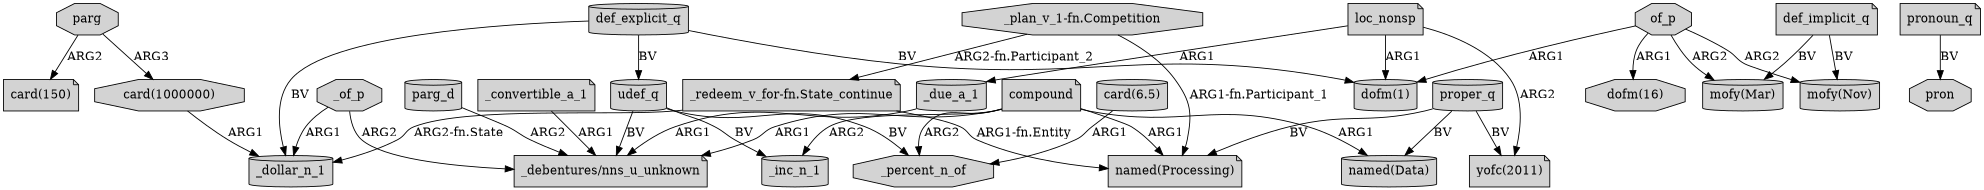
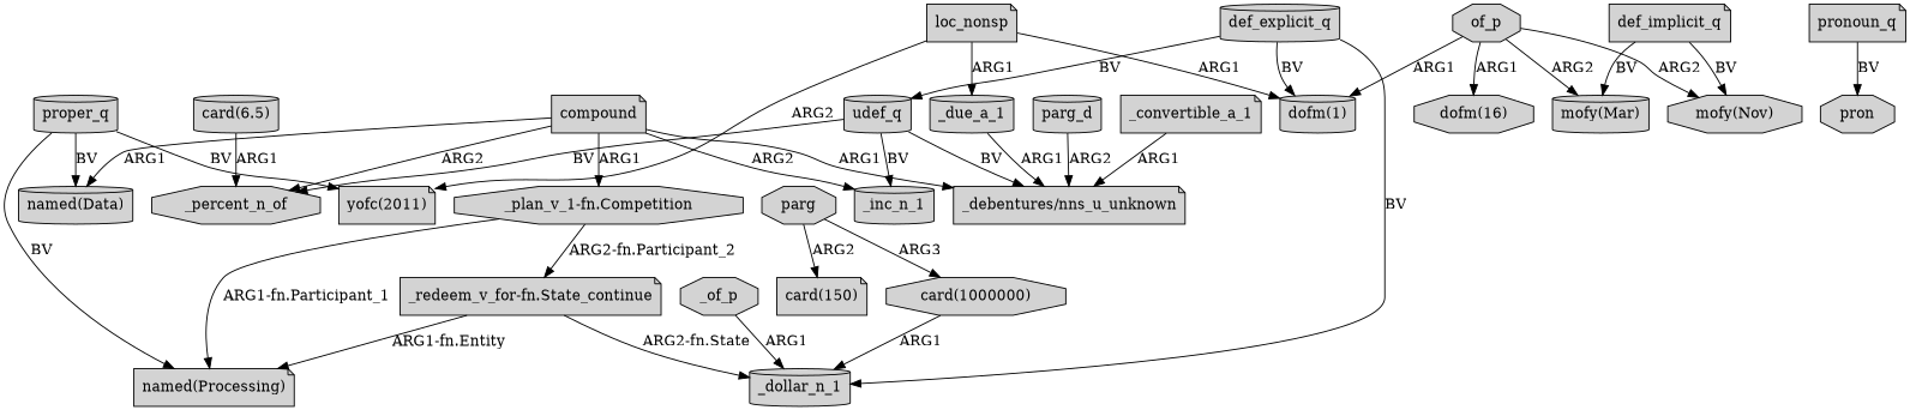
  digraph {
    node [shape=cylinder style=filled]
    def_explicit_q
    _dollar_n_1
    "dofm(1)"
    udef_q
    _of_p [shape=octagon]
    "_debentures/nns_u_unknown" [shape=note]
    of_p [shape=octagon]
    "dofm(16)" [shape=octagon]
    "mofy(Mar)"
-   "mofy(Nov)"
+   "mofy(Nov)" [shape=octagon]
    def_implicit_q [shape=note]
    compound [shape=note]
    "named(Processing)" [shape=note]
    "named(Data)"
    _inc_n_1
    _percent_n_of [shape=octagon]
    "_redeem_v_for-fn.State_continue" [shape=note]
    n18 [label=parg shape=octagon]
    "card(1000000)" [shape=octagon]
    "card(150)" [shape=note]
    proper_q
    "yofc(2011)" [shape=note]
    pronoun_q [shape=note]
    pron [shape=octagon]
    parg_d
    _convertible_a_1 [shape=note]
    "_plan_v_1-fn.Competition" [shape=octagon]
    loc_nonsp [shape=note]
    _due_a_1
    "card(6.5)"
    def_explicit_q -> _dollar_n_1 [label=BV]
    def_explicit_q -> "dofm(1)" [label=BV]
    def_explicit_q -> udef_q [label=BV]
    udef_q -> "_debentures/nns_u_unknown" [label=BV]
    udef_q -> _inc_n_1 [label=BV]
    udef_q -> _percent_n_of [label=BV]
    _of_p -> _dollar_n_1 [label=ARG1]
-   _of_p -> "_debentures/nns_u_unknown" [label=ARG2]
    of_p -> "dofm(1)" [label=ARG1]
    of_p -> "dofm(16)" [label=ARG1]
    of_p -> "mofy(Mar)" [label=ARG2]
    of_p -> "mofy(Nov)" [label=ARG2]
    def_implicit_q -> "mofy(Mar)" [label=BV]
    def_implicit_q -> "mofy(Nov)" [label=BV]
    compound -> "_debentures/nns_u_unknown" [label=ARG1]
-   compound -> "named(Processing)" [label=ARG1]
+   compound -> "_plan_v_1-fn.Competition" [label=ARG1]
    compound -> "named(Data)" [label=ARG1]
    compound -> _inc_n_1 [label=ARG2]
    compound -> _percent_n_of [label=ARG2]
    "_redeem_v_for-fn.State_continue" -> _dollar_n_1 [label="ARG2-fn.State"]
    "_redeem_v_for-fn.State_continue" -> "named(Processing)" [label="ARG1-fn.Entity"]
    n18 -> "card(1000000)" [label=ARG3]
    n18 -> "card(150)" [label=ARG2]
    "card(1000000)" -> _dollar_n_1 [label=ARG1]
    proper_q -> "named(Processing)" [label=BV]
    proper_q -> "named(Data)" [label=BV]
    proper_q -> "yofc(2011)" [label=BV]
    pronoun_q -> pron [label=BV]
    parg_d -> "_debentures/nns_u_unknown" [label=ARG2]
    _convertible_a_1 -> "_debentures/nns_u_unknown" [label=ARG1]
    "_plan_v_1-fn.Competition" -> "named(Processing)" [label="ARG1-fn.Participant_1"]
    "_plan_v_1-fn.Competition" -> "_redeem_v_for-fn.State_continue" [label="ARG2-fn.Participant_2"]
    loc_nonsp -> "dofm(1)" [label=ARG1]
    loc_nonsp -> "yofc(2011)" [label=ARG2]
    loc_nonsp -> _due_a_1 [label=ARG1]
    _due_a_1 -> "_debentures/nns_u_unknown" [label=ARG1]
    "card(6.5)" -> _percent_n_of [label=ARG1]
  }
